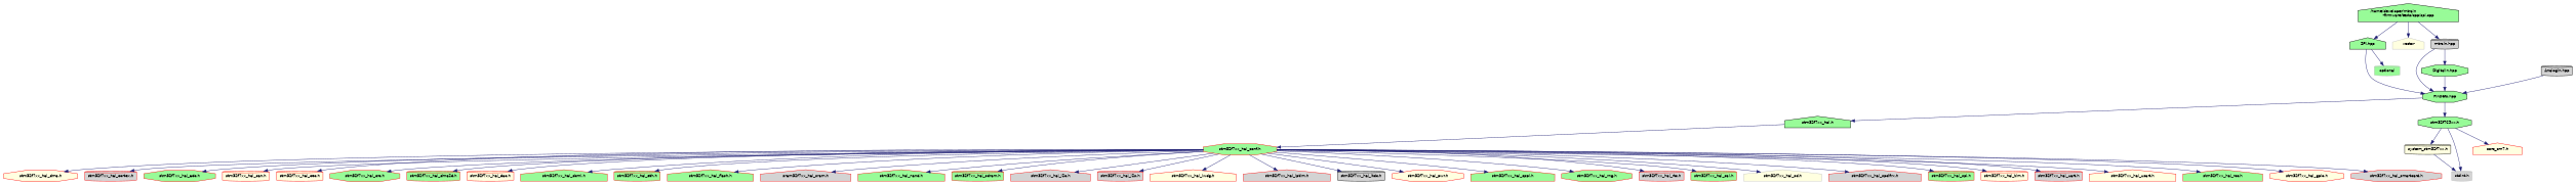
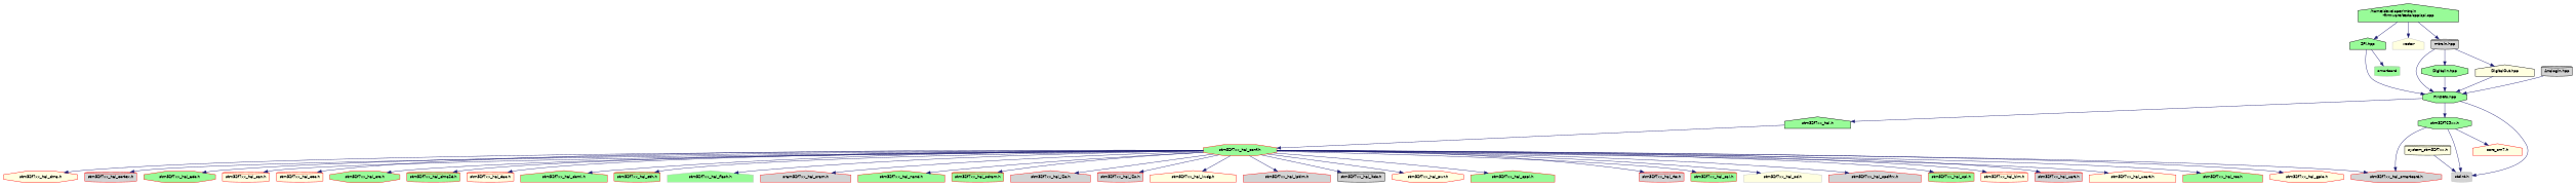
  digraph {
    node [color=red fillcolor=palegreen fontname=Helvetica fontsize=10 shape=cylinder style=filled]
    edge [color=midnightblue fontname=Helvetica fontsize=10 labelfontname=Helvetica labelfontsize=10 style=solid]
    n1 [color=black fontcolor=black height=0.2 label="/home/developer/mtrain\l-firmware/tests/cpp/spi.cpp" shape=house width=0.4]
    n2 [color=black height=0.2 label="SPI.hpp" shape=house width=0.4]
    n3 [color=grey75 fillcolor=lightyellow height=0.2 label=vector shape=house width=0.4]
    n4 [color=black fillcolor=lightgrey height=0.2 label="mtrain.hpp" width=0.4]
    n5 [color=black height=0.2 label="PinDefs.hpp" shape=octagon width=0.4]
-   n6 [color=grey75 height=0.2 label=optional width=0.4]
+   n6 [color=grey75 height=0.2 label=smartcard width=0.4]
    n7 [color=black height=0.2 label="DigitalIn.hpp" shape=octagon width=0.4]
+   n8 [color=black fillcolor=lightyellow height=0.2 label="DigitalOut.hpp" shape=house width=0.4]
    n9 [color=black height=0.2 label="stm32f7xx_hal.h" shape=house width=0.4]
    n10 [color=black height=0.2 label="stm32f769xx.h" shape=octagon width=0.4]
    n11 [color=grey75 fillcolor=lightgrey height=0.2 label="stdint.h" width=0.4]
    n12 [height=0.2 label="stm32f7xx_hal_conf.h" shape=octagon width=0.4]
    n13 [fillcolor=lightyellow height=0.2 label="core_cm7.h" shape=house width=0.4]
    n14 [color=black fillcolor=lightyellow height=0.2 label="system_stm32f7xx.h" width=0.4]
    n15 [height=0.2 label="stm32f7xx_hal_rcc.h" shape=house width=0.4]
    n16 [fillcolor=lightyellow height=0.2 label="stm32f7xx_hal_gpio.h" shape=octagon width=0.4]
    n17 [fillcolor=lightyellow height=0.2 label="stm32f7xx_hal_dma.h" shape=octagon width=0.4]
    n18 [fillcolor=lightgrey height=0.2 label="stm32f7xx_hal_cortex.h" width=0.4]
    n19 [height=0.2 label="stm32f7xx_hal_adc.h" shape=octagon width=0.4]
    n20 [fillcolor=lightyellow height=0.2 label="stm32f7xx_hal_can.h" width=0.4]
    n21 [fillcolor=lightyellow height=0.2 label="stm32f7xx_hal_cec.h" width=0.4]
    n22 [height=0.2 label="stm32f7xx_hal_crc.h" shape=octagon width=0.4]
    n23 [height=0.2 label="stm32f7xx_hal_dma2d.h" width=0.4]
    n24 [fillcolor=lightyellow height=0.2 label="stm32f7xx_hal_dac.h" width=0.4]
    n25 [height=0.2 label="stm32f7xx_hal_dcmi.h" shape=house width=0.4]
    n26 [height=0.2 label="stm32f7xx_hal_eth.h" width=0.4]
-   n27 [height=0.2 label="stm32f7xx_hal_flash.h" shape=house width=0.4]
+   n27 [color=grey75 height=0.2 label="stm32f7xx_hal_flash.h" shape=house width=0.4]
    n28 [fillcolor=lightgrey height=0.2 label="sram32f7xx_hal_sram.h" shape=house width=0.4]
    n29 [height=0.2 label="stm32f7xx_hal_nand.h" shape=house width=0.4]
    n30 [height=0.2 label="stm32f7xx_hal_sdram.h" width=0.4]
    n31 [fillcolor=lightgrey height=0.2 label="stm32f7xx_hal_i2c.h" shape=house width=0.4]
    n32 [fillcolor=lightgrey height=0.2 label="stm32f7xx_hal_i2s.h" width=0.4]
    n33 [fillcolor=lightyellow height=0.2 label="stm32f7xx_hal_iwdg.h" shape=house width=0.4]
    n34 [fillcolor=lightgrey height=0.2 label="stm32f7xx_hal_lptim.h" shape=house width=0.4]
    n35 [color=black fillcolor=lightgrey height=0.2 label="stm32f7xx_hal_ltdc.h" width=0.4]
    n36 [fillcolor=lightyellow height=0.2 label="stm32f7xx_hal_pwr.h" shape=octagon width=0.4]
    n37 [height=0.2 label="stm32f7xx_hal_qspi.h" shape=house width=0.4]
-   n38 [height=0.2 label="stm32f7xx_hal_rng.h" shape=octagon width=0.4]
    n39 [fillcolor=lightgrey height=0.2 label="stm32f7xx_hal_rtc.h" width=0.4]
    n40 [height=0.2 label="stm32f7xx_hal_sai.h" width=0.4]
    n41 [color=grey75 fillcolor=lightyellow height=0.2 label="stm32f7xx_hal_sd.h" shape=house width=0.4]
    n42 [fillcolor=lightgrey height=0.2 label="stm32f7xx_hal_spdifrx.h" shape=house width=0.4]
    n43 [height=0.2 label="stm32f7xx_hal_spi.h" width=0.4]
    n44 [fillcolor=lightyellow height=0.2 label="stm32f7xx_hal_tim.h" width=0.4]
    n45 [fillcolor=lightgrey height=0.2 label="stm32f7xx_hal_uart.h" width=0.4]
    n46 [fillcolor=lightyellow height=0.2 label="stm32f7xx_hal_usart.h" shape=house width=0.4]
    n47 [fillcolor=lightgrey height=0.2 label="stm32f7xx_hal_smartcard.h" shape=octagon width=0.4]
    n48 [color=black fillcolor=lightgrey height=0.2 label="AnalogIn.hpp" width=0.4]
    n1 -> n2
    n1 -> n3
    n1 -> n4
    n2 -> n5
    n2 -> n6
    n4 -> n5
    n4 -> n7
+   n4 -> n8
    n5 -> n9
    n5 -> n10
+   n5 -> n11
    n7 -> n5
+   n8 -> n5
    n9 -> n12
    n10 -> n11
    n10 -> n13
-   n10 -> n14
+   n10 -> n47
    n12 -> n15
    n12 -> n16
    n12 -> n17
    n12 -> n18
    n12 -> n19
    n12 -> n20
    n12 -> n21
    n12 -> n22
    n12 -> n23
    n12 -> n24
    n12 -> n25
    n12 -> n26
    n12 -> n27
    n12 -> n28
    n12 -> n29
    n12 -> n30
    n12 -> n31
    n12 -> n32
    n12 -> n33
    n12 -> n34
    n12 -> n35
    n12 -> n36
    n12 -> n37
-   n12 -> n38
    n12 -> n39
    n12 -> n40
    n12 -> n41
    n12 -> n42
    n12 -> n43
    n12 -> n44
    n12 -> n45
    n12 -> n46
    n12 -> n47
    n14 -> n11
    n48 -> n5
  }
